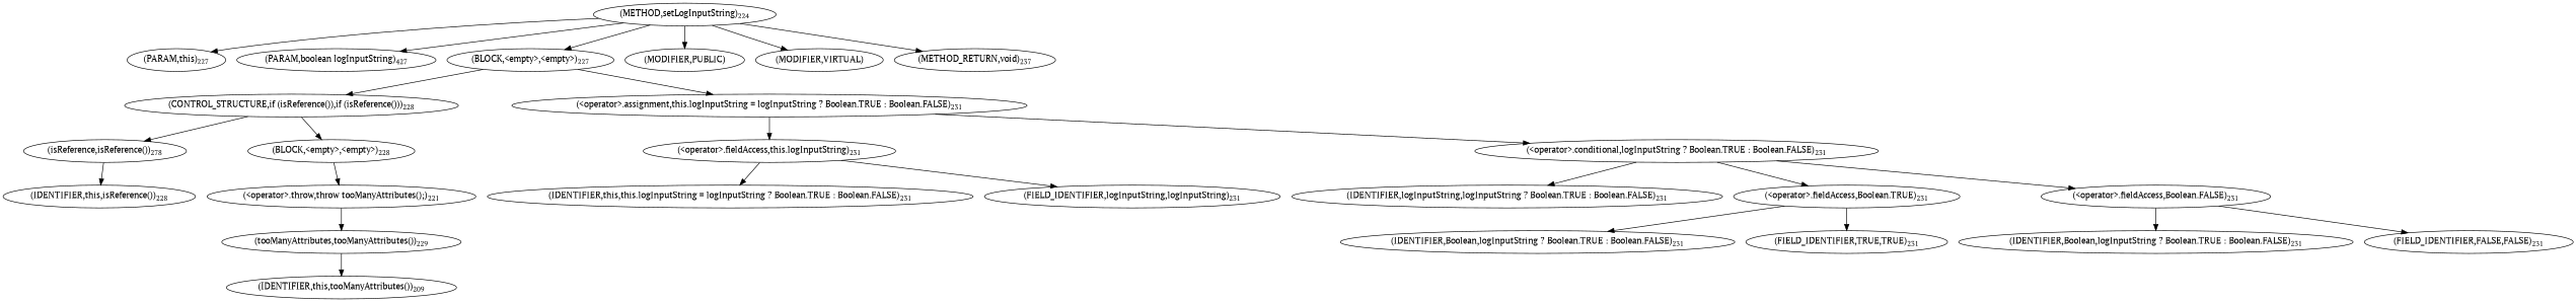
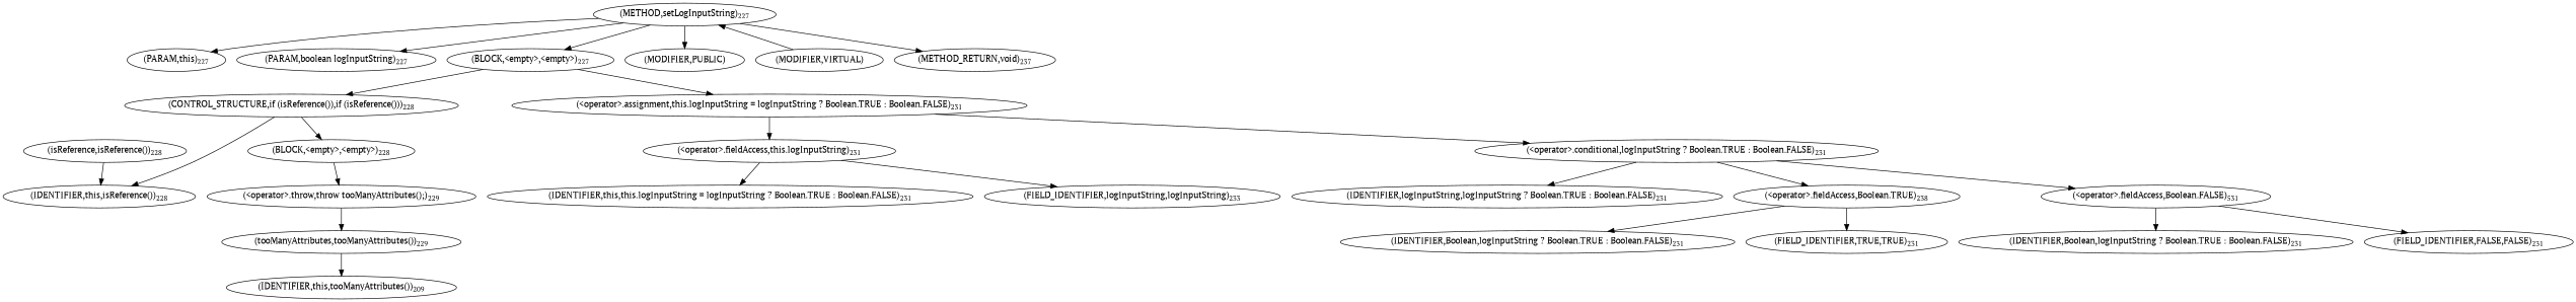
  digraph {
    fontname="PT Serif"
    node [fontname="PT Serif"]
    edge [fontname="PT Serif"]
-   n1 [label=<(METHOD,setLogInputString)<SUB>224</SUB>>]
+   n1 [label=<(METHOD,setLogInputString)<SUB>227</SUB>>]
    n2 [label=<(PARAM,this)<SUB>227</SUB>>]
-   n3 [label=<(PARAM,boolean logInputString)<SUB>427</SUB>>]
+   n3 [label=<(PARAM,boolean logInputString)<SUB>227</SUB>>]
    n4 [label=<(BLOCK,&lt;empty&gt;,&lt;empty&gt;)<SUB>227</SUB>>]
    n5 [label=<(MODIFIER,PUBLIC)>]
    n6 [label=<(MODIFIER,VIRTUAL)>]
    n7 [label=<(METHOD_RETURN,void)<SUB>237</SUB>>]
    n8 [label=<(CONTROL_STRUCTURE,if (isReference()),if (isReference()))<SUB>228</SUB>>]
    n9 [label=<(&lt;operator&gt;.assignment,this.logInputString = logInputString ? Boolean.TRUE : Boolean.FALSE)<SUB>231</SUB>>]
-   n10 [label=<(isReference,isReference())<SUB>278</SUB>>]
+   n10 [label=<(isReference,isReference())<SUB>228</SUB>>]
    n11 [label=<(BLOCK,&lt;empty&gt;,&lt;empty&gt;)<SUB>228</SUB>>]
    n12 [label=<(&lt;operator&gt;.fieldAccess,this.logInputString)<SUB>231</SUB>>]
    n13 [label=<(&lt;operator&gt;.conditional,logInputString ? Boolean.TRUE : Boolean.FALSE)<SUB>231</SUB>>]
    n14 [label=<(IDENTIFIER,this,isReference())<SUB>228</SUB>>]
-   n15 [label=<(&lt;operator&gt;.throw,throw tooManyAttributes();)<SUB>221</SUB>>]
+   n15 [label=<(&lt;operator&gt;.throw,throw tooManyAttributes();)<SUB>229</SUB>>]
    n16 [label=<(tooManyAttributes,tooManyAttributes())<SUB>229</SUB>>]
    n17 [label=<(IDENTIFIER,this,tooManyAttributes())<SUB>209</SUB>>]
    n18 [label=<(IDENTIFIER,this,this.logInputString = logInputString ? Boolean.TRUE : Boolean.FALSE)<SUB>231</SUB>>]
-   n19 [label=<(FIELD_IDENTIFIER,logInputString,logInputString)<SUB>231</SUB>>]
+   n19 [label=<(FIELD_IDENTIFIER,logInputString,logInputString)<SUB>233</SUB>>]
    n20 [label=<(IDENTIFIER,logInputString,logInputString ? Boolean.TRUE : Boolean.FALSE)<SUB>231</SUB>>]
-   n21 [label=<(&lt;operator&gt;.fieldAccess,Boolean.TRUE)<SUB>231</SUB>>]
-   n22 [label=<(&lt;operator&gt;.fieldAccess,Boolean.FALSE)<SUB>231</SUB>>]
+   n21 [label=<(&lt;operator&gt;.fieldAccess,Boolean.TRUE)<SUB>238</SUB>>]
+   n22 [label=<(&lt;operator&gt;.fieldAccess,Boolean.FALSE)<SUB>531</SUB>>]
    n23 [label=<(IDENTIFIER,Boolean,logInputString ? Boolean.TRUE : Boolean.FALSE)<SUB>231</SUB>>]
    n24 [label=<(FIELD_IDENTIFIER,TRUE,TRUE)<SUB>231</SUB>>]
    n25 [label=<(IDENTIFIER,Boolean,logInputString ? Boolean.TRUE : Boolean.FALSE)<SUB>231</SUB>>]
    n26 [label=<(FIELD_IDENTIFIER,FALSE,FALSE)<SUB>231</SUB>>]
    n1 -> n2
    n1 -> n3
    n1 -> n4
    n1 -> n5
-   n1 -> n6
+   n6 -> n1
    n1 -> n7
    n4 -> n8
    n4 -> n9
-   n8 -> n10
+   n8 -> n14
    n8 -> n11
    n9 -> n12
    n9 -> n13
    n10 -> n14
    n11 -> n15
    n12 -> n18
    n12 -> n19
    n13 -> n20
    n13 -> n21
    n13 -> n22
    n15 -> n16
    n16 -> n17
    n21 -> n23
    n21 -> n24
    n22 -> n25
    n22 -> n26
  }
